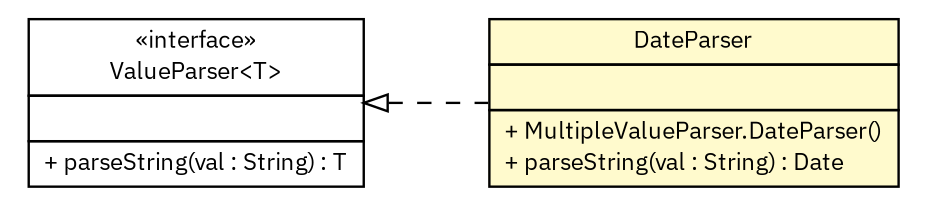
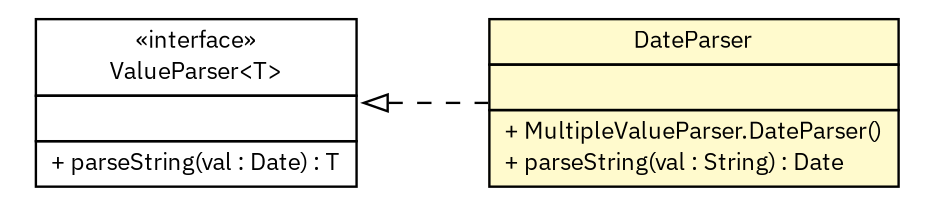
  digraph {
    nodesep=0.25
    ranksep=0.5
    rankdir=LR
    fontname="IBM Plex Sans"
    node [fontcolor=black fontname="IBM Plex Sans" fontsize=10.0 shape=plaintext]
    n1 [label=<<table title="com.vectorprint.configuration.parameters.MultipleValueParser.DateParser" border="0" cellborder="1" cellspacing="0" cellpadding="2" port="p" bgcolor="lemonChiffon" href="./MultipleValueParser.DateParser.html"> 		<tr><td><table border="0" cellspacing="0" cellpadding="1"> <tr><td align="center" balign="center"> DateParser </td></tr> 		</table></td></tr> 		<tr><td><table border="0" cellspacing="0" cellpadding="1"> <tr><td align="left" balign="left">  </td></tr> 		</table></td></tr> 		<tr><td><table border="0" cellspacing="0" cellpadding="1"> <tr><td align="left" balign="left"> + MultipleValueParser.DateParser() </td></tr> <tr><td align="left" balign="left"> + parseString(val : String) : Date </td></tr> 		</table></td></tr> 		</table>>]
-   n2 [label=<<table title="com.vectorprint.configuration.parameters.ValueParser" border="0" cellborder="1" cellspacing="0" cellpadding="2" port="p" href="./ValueParser.html"> 		<tr><td><table border="0" cellspacing="0" cellpadding="1"> <tr><td align="center" balign="center"> &#171;interface&#187; </td></tr> <tr><td align="center" balign="center"> ValueParser&lt;T&gt; </td></tr> 		</table></td></tr> 		<tr><td><table border="0" cellspacing="0" cellpadding="1"> <tr><td align="left" balign="left">  </td></tr> 		</table></td></tr> 		<tr><td><table border="0" cellspacing="0" cellpadding="1"> <tr><td align="left" balign="left"> + parseString(val : String) : T </td></tr> 		</table></td></tr> 		</table>>]
+   n2 [label=<<table title="com.vectorprint.configuration.parameters.ValueParser" border="0" cellborder="1" cellspacing="0" cellpadding="2" port="p" href="./ValueParser.html"> 		<tr><td><table border="0" cellspacing="0" cellpadding="1"> <tr><td align="center" balign="center"> &#171;interface&#187; </td></tr> <tr><td align="center" balign="center"> ValueParser&lt;T&gt; </td></tr> 		</table></td></tr> 		<tr><td><table border="0" cellspacing="0" cellpadding="1"> <tr><td align="left" balign="left">  </td></tr> 		</table></td></tr> 		<tr><td><table border="0" cellspacing="0" cellpadding="1"> <tr><td align="left" balign="left"> + parseString(val : Date) : T </td></tr> 		</table></td></tr> 		</table>>]
    n2 -> n1 [arrowtail=empty dir=back fontname="IBM Plex Sans" fontsize=10 headport=p labelfontname=Helvetica labelfontsize=10 style=dashed tailport=p]
  }
